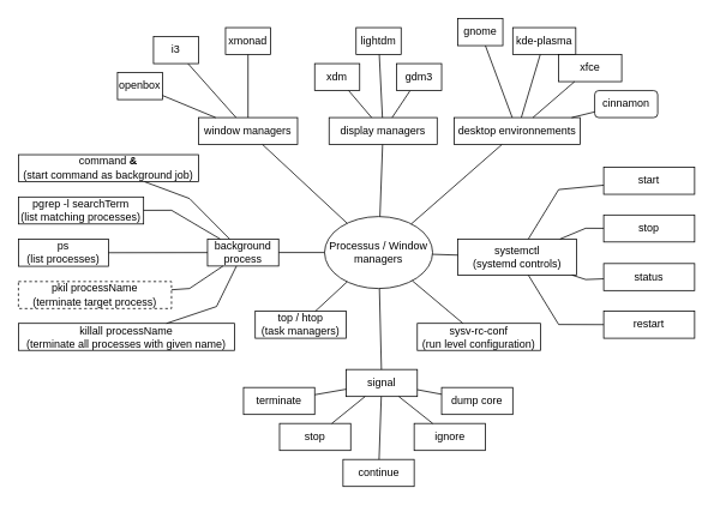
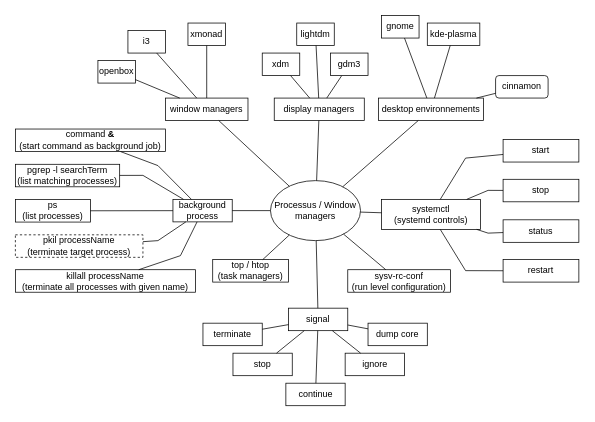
  <mxCell id="0" />
  <mxCell id="1" parent="0" />
  <mxCell id="2" value="Processus / Window managers" style="ellipse;whiteSpace=wrap;html=1;" parent="1" vertex="1"><mxGeometry x="360" y="240" width="120" height="80" as="geometry" /></mxCell>
  <mxCell id="3" value="signal" style="rounded=0;whiteSpace=wrap;html=1;" parent="1" vertex="1"><mxGeometry x="384" y="410" width="79" height="30" as="geometry" /></mxCell>
  <mxCell id="4" style="edgeStyle=none;rounded=0;orthogonalLoop=1;jettySize=auto;html=1;endArrow=none;endFill=0;" parent="1" source="2" target="3" edge="1"><mxGeometry relative="1" as="geometry"><mxPoint x="559" y="380" as="targetPoint" /><mxPoint x="471.451" y="318.92" as="sourcePoint" /></mxGeometry></mxCell>
  <mxCell id="5" value="terminate" style="rounded=0;whiteSpace=wrap;html=1;" vertex="1" parent="1"><mxGeometry x="270" y="430" width="79" height="30" as="geometry" /></mxCell>
  <mxCell id="6" value="stop" style="rounded=0;whiteSpace=wrap;html=1;" vertex="1" parent="1"><mxGeometry x="310" y="470" width="79" height="30" as="geometry" /></mxCell>
  <mxCell id="7" value="continue" style="rounded=0;whiteSpace=wrap;html=1;" vertex="1" parent="1"><mxGeometry x="380.5" y="510" width="79" height="30" as="geometry" /></mxCell>
  <mxCell id="8" value="ignore" style="rounded=0;whiteSpace=wrap;html=1;" vertex="1" parent="1"><mxGeometry x="459.5" y="470" width="79" height="30" as="geometry" /></mxCell>
  <mxCell id="9" value="dump core" style="rounded=0;whiteSpace=wrap;html=1;" vertex="1" parent="1"><mxGeometry x="490" y="430" width="79" height="30" as="geometry" /></mxCell>
  <mxCell id="10" style="edgeStyle=none;rounded=0;orthogonalLoop=1;jettySize=auto;html=1;endArrow=none;endFill=0;" edge="1" parent="1" source="3" target="5"><mxGeometry relative="1" as="geometry"><mxPoint x="433.138" y="420" as="targetPoint" /><mxPoint x="430.923" y="329.995" as="sourcePoint" /></mxGeometry></mxCell>
  <mxCell id="11" style="edgeStyle=none;rounded=0;orthogonalLoop=1;jettySize=auto;html=1;endArrow=none;endFill=0;" edge="1" parent="1" source="3" target="6"><mxGeometry relative="1" as="geometry"><mxPoint x="359" y="448.07" as="targetPoint" /><mxPoint x="394" y="441.93" as="sourcePoint" /></mxGeometry></mxCell>
  <mxCell id="12" style="edgeStyle=none;rounded=0;orthogonalLoop=1;jettySize=auto;html=1;endArrow=none;endFill=0;" edge="1" parent="1" source="3" target="7"><mxGeometry relative="1" as="geometry"><mxPoint x="378" y="480" as="targetPoint" /><mxPoint x="415" y="450" as="sourcePoint" /></mxGeometry></mxCell>
  <mxCell id="13" style="edgeStyle=none;rounded=0;orthogonalLoop=1;jettySize=auto;html=1;endArrow=none;endFill=0;" edge="1" parent="1" source="3" target="8"><mxGeometry relative="1" as="geometry"><mxPoint x="430.525" y="520" as="targetPoint" /><mxPoint x="432.975" y="450" as="sourcePoint" /></mxGeometry></mxCell>
  <mxCell id="14" style="edgeStyle=none;rounded=0;orthogonalLoop=1;jettySize=auto;html=1;endArrow=none;endFill=0;" edge="1" parent="1" source="3" target="9"><mxGeometry relative="1" as="geometry"><mxPoint x="490.125" y="480" as="targetPoint" /><mxPoint x="452.375" y="450" as="sourcePoint" /></mxGeometry></mxCell>
  <mxCell id="15" value="background process" style="rounded=0;whiteSpace=wrap;html=1;" vertex="1" parent="1"><mxGeometry x="230" y="265" width="79" height="30" as="geometry" /></mxCell>
  <mxCell id="16" value="command &lt;b&gt;&amp;amp;&lt;/b&gt;&lt;br&gt;(start command as background job)" style="rounded=0;whiteSpace=wrap;html=1;" vertex="1" parent="1"><mxGeometry x="20" y="171.25" width="200" height="30" as="geometry" /></mxCell>
  <mxCell id="17" value="pgrep -l searchTerm&lt;br&gt;(list matching processes)" style="rounded=0;whiteSpace=wrap;html=1;" vertex="1" parent="1"><mxGeometry x="20" y="218.25" width="139" height="30" as="geometry" /></mxCell>
  <mxCell id="18" value="pkil processName&lt;br&gt;(terminate target process)" style="rounded=0;whiteSpace=wrap;html=1;dashed=1;" vertex="1" parent="1"><mxGeometry x="20" y="312.25" width="170" height="30" as="geometry" /></mxCell>
  <mxCell id="19" value="killall processName&lt;br&gt;(terminate all processes with given name)" style="rounded=0;whiteSpace=wrap;html=1;" vertex="1" parent="1"><mxGeometry x="20" y="358.75" width="240" height="30" as="geometry" /></mxCell>
  <mxCell id="20" style="edgeStyle=none;rounded=0;orthogonalLoop=1;jettySize=auto;html=1;endArrow=none;endFill=0;" edge="1" parent="1" source="16" target="15"><mxGeometry relative="1" as="geometry"><mxPoint x="433.138" y="420" as="targetPoint" /><mxPoint x="430.923" y="329.995" as="sourcePoint" /><Array as="points"><mxPoint x="210" y="220" /></Array></mxGeometry></mxCell>
  <mxCell id="21" style="edgeStyle=none;rounded=0;orthogonalLoop=1;jettySize=auto;html=1;endArrow=none;endFill=0;" edge="1" parent="1" source="17" target="15"><mxGeometry relative="1" as="geometry"><mxPoint x="248.569" y="275" as="targetPoint" /><mxPoint x="160.931" y="232.5" as="sourcePoint" /><Array as="points"><mxPoint x="190" y="233" /></Array></mxGeometry></mxCell>
  <mxCell id="22" style="edgeStyle=none;rounded=0;orthogonalLoop=1;jettySize=auto;html=1;endArrow=none;endFill=0;" edge="1" parent="1" source="18" target="15"><mxGeometry relative="1" as="geometry"><mxPoint x="240" y="284.624" as="targetPoint" /><mxPoint x="169" y="274.96" as="sourcePoint" /><Array as="points"><mxPoint x="210" y="320" /></Array></mxGeometry></mxCell>
  <mxCell id="23" style="rounded=0;orthogonalLoop=1;jettySize=auto;html=1;endArrow=none;endFill=0;" edge="1" parent="1" source="19" target="15"><mxGeometry relative="1" as="geometry"><mxPoint x="240" y="295.883" as="targetPoint" /><mxPoint x="200" y="301.84" as="sourcePoint" /><Array as="points"><mxPoint x="240" y="340" /></Array></mxGeometry></mxCell>
  <mxCell id="24" style="edgeStyle=none;rounded=0;orthogonalLoop=1;jettySize=auto;html=1;endArrow=none;endFill=0;" edge="1" parent="1" source="15" target="2"><mxGeometry relative="1" as="geometry"><mxPoint x="252.707" y="305" as="targetPoint" /><mxPoint x="176.793" y="347.5" as="sourcePoint" /></mxGeometry></mxCell>
  <mxCell id="25" value="ps&lt;br&gt;(list processes)" style="rounded=0;whiteSpace=wrap;html=1;" vertex="1" parent="1"><mxGeometry x="20" y="265.25" width="100" height="30" as="geometry" /></mxCell>
  <mxCell id="26" style="edgeStyle=none;rounded=0;orthogonalLoop=1;jettySize=auto;html=1;endArrow=none;endFill=0;" edge="1" parent="1" source="25" target="15"><mxGeometry relative="1" as="geometry"><mxPoint x="370" y="290" as="targetPoint" /><mxPoint x="319" y="290" as="sourcePoint" /></mxGeometry></mxCell>
  <mxCell id="27" value="top / htop&lt;br&gt;(task managers)" style="rounded=0;whiteSpace=wrap;html=1;" vertex="1" parent="1"><mxGeometry x="283" y="345.25" width="101" height="30" as="geometry" /></mxCell>
  <mxCell id="28" style="edgeStyle=none;rounded=0;orthogonalLoop=1;jettySize=auto;html=1;endArrow=none;endFill=0;" edge="1" parent="1" source="27" target="2"><mxGeometry relative="1" as="geometry"><mxPoint x="370" y="290" as="targetPoint" /><mxPoint x="319" y="290" as="sourcePoint" /></mxGeometry></mxCell>
  <mxCell id="29" value="systemctl&lt;br&gt;(systemd controls)" style="rounded=0;whiteSpace=wrap;html=1;" vertex="1" parent="1"><mxGeometry x="508" y="265" width="132" height="40" as="geometry" /></mxCell>
  <mxCell id="30" value="start" style="rounded=0;whiteSpace=wrap;html=1;" vertex="1" parent="1"><mxGeometry x="670" y="185.25" width="101" height="30" as="geometry" /></mxCell>
  <mxCell id="31" value="stop" style="rounded=0;whiteSpace=wrap;html=1;" vertex="1" parent="1"><mxGeometry x="670" y="238.25" width="101" height="30" as="geometry" /></mxCell>
  <mxCell id="32" value="restart" style="rounded=0;whiteSpace=wrap;html=1;" vertex="1" parent="1"><mxGeometry x="670" y="345.25" width="101" height="30" as="geometry" /></mxCell>
  <mxCell id="33" value="status" style="rounded=0;whiteSpace=wrap;html=1;" vertex="1" parent="1"><mxGeometry x="670" y="292.25" width="101" height="30" as="geometry" /></mxCell>
  <mxCell id="34" style="edgeStyle=none;rounded=0;orthogonalLoop=1;jettySize=auto;html=1;endArrow=none;endFill=0;" edge="1" parent="1" source="30" target="29"><mxGeometry relative="1" as="geometry"><mxPoint x="433.138" y="420" as="targetPoint" /><mxPoint x="430.923" y="329.995" as="sourcePoint" /><Array as="points"><mxPoint x="620" y="210" /></Array></mxGeometry></mxCell>
  <mxCell id="35" style="edgeStyle=none;rounded=0;orthogonalLoop=1;jettySize=auto;html=1;endArrow=none;endFill=0;" edge="1" parent="1" source="31" target="29"><mxGeometry relative="1" as="geometry"><mxPoint x="611.555" y="275" as="targetPoint" /><mxPoint x="702.945" y="225.25" as="sourcePoint" /><Array as="points"><mxPoint x="650" y="253" /></Array></mxGeometry></mxCell>
  <mxCell id="36" style="edgeStyle=none;rounded=0;orthogonalLoop=1;jettySize=auto;html=1;endArrow=none;endFill=0;" edge="1" parent="1" source="33" target="29"><mxGeometry relative="1" as="geometry"><mxPoint x="650" y="277.949" as="targetPoint" /><mxPoint x="680" y="272.471" as="sourcePoint" /><Array as="points"><mxPoint x="650" y="310" /></Array></mxGeometry></mxCell>
  <mxCell id="37" style="edgeStyle=none;rounded=0;orthogonalLoop=1;jettySize=auto;html=1;endArrow=none;endFill=0;" edge="1" parent="1" source="32" target="29"><mxGeometry relative="1" as="geometry"><mxPoint x="650" y="302.276" as="targetPoint" /><mxPoint x="680" y="307.857" as="sourcePoint" /><Array as="points"><mxPoint x="620" y="360" /></Array></mxGeometry></mxCell>
  <mxCell id="38" style="edgeStyle=none;rounded=0;orthogonalLoop=1;jettySize=auto;html=1;endArrow=none;endFill=0;" edge="1" parent="1" source="29" target="2"><mxGeometry relative="1" as="geometry"><mxPoint x="611.383" y="305" as="targetPoint" /><mxPoint x="703.117" y="355.25" as="sourcePoint" /></mxGeometry></mxCell>
  <mxCell id="39" value="sysv-rc-conf&lt;br&gt;(run level configuration)" style="rounded=0;whiteSpace=wrap;html=1;" vertex="1" parent="1"><mxGeometry x="463" y="358.75" width="137" height="30" as="geometry" /></mxCell>
  <mxCell id="40" style="edgeStyle=none;rounded=0;orthogonalLoop=1;jettySize=auto;html=1;endArrow=none;endFill=0;" edge="1" parent="1" source="39" target="2"><mxGeometry relative="1" as="geometry"><mxPoint x="391.872" y="259.115" as="targetPoint" /><mxPoint x="269.083" y="160" as="sourcePoint" /></mxGeometry></mxCell>
  <mxCell id="41" value="display managers" style="rounded=0;whiteSpace=wrap;html=1;" vertex="1" parent="1"><mxGeometry x="365" y="130" width="120" height="30" as="geometry" /></mxCell>
  <mxCell id="42" value="window managers" style="rounded=0;whiteSpace=wrap;html=1;" vertex="1" parent="1"><mxGeometry x="220" y="130" width="110" height="30" as="geometry" /></mxCell>
  <mxCell id="43" value="desktop environnements" style="rounded=0;whiteSpace=wrap;html=1;" vertex="1" parent="1"><mxGeometry x="504" y="130" width="140" height="30" as="geometry" /></mxCell>
  <mxCell id="44" style="edgeStyle=none;rounded=0;orthogonalLoop=1;jettySize=auto;html=1;endArrow=none;endFill=0;" edge="1" parent="1" source="42" target="2"><mxGeometry relative="1" as="geometry"><mxPoint x="370" y="290" as="targetPoint" /><mxPoint x="319" y="290" as="sourcePoint" /></mxGeometry></mxCell>
  <mxCell id="45" style="edgeStyle=none;rounded=0;orthogonalLoop=1;jettySize=auto;html=1;endArrow=none;endFill=0;" edge="1" parent="1" source="41" target="2"><mxGeometry relative="1" as="geometry"><mxPoint x="395.069" y="257.478" as="targetPoint" /><mxPoint x="301.111" y="170" as="sourcePoint" /></mxGeometry></mxCell>
  <mxCell id="46" style="edgeStyle=none;rounded=0;orthogonalLoop=1;jettySize=auto;html=1;endArrow=none;endFill=0;" edge="1" parent="1" source="43" target="2"><mxGeometry relative="1" as="geometry"><mxPoint x="431.481" y="250.012" as="targetPoint" /><mxPoint x="434.444" y="170" as="sourcePoint" /></mxGeometry></mxCell>
  <mxCell id="47" value="xdm" style="rounded=0;whiteSpace=wrap;html=1;" vertex="1" parent="1"><mxGeometry x="349" y="70" width="50" height="30" as="geometry" /></mxCell>
  <mxCell id="48" value="" style="edgeStyle=none;rounded=0;orthogonalLoop=1;jettySize=auto;html=1;endArrow=none;endFill=0;" edge="1" parent="1" source="49" target="41"><mxGeometry relative="1" as="geometry" /></mxCell>
  <mxCell id="49" value="gdm3" style="rounded=0;whiteSpace=wrap;html=1;" vertex="1" parent="1"><mxGeometry x="440" y="70" width="50" height="30" as="geometry" /></mxCell>
  <mxCell id="50" value="" style="edgeStyle=none;rounded=0;orthogonalLoop=1;jettySize=auto;html=1;endArrow=none;endFill=0;" edge="1" parent="1" source="47" target="41"><mxGeometry relative="1" as="geometry"><mxPoint x="434.188" y="90" as="sourcePoint" /><mxPoint x="434.812" y="140" as="targetPoint" /></mxGeometry></mxCell>
  <mxCell id="51" value="lightdm" style="rounded=0;whiteSpace=wrap;html=1;" vertex="1" parent="1"><mxGeometry x="395" y="30" width="50" height="30" as="geometry" /></mxCell>
  <mxCell id="52" value="" style="edgeStyle=none;rounded=0;orthogonalLoop=1;jettySize=auto;html=1;endArrow=none;endFill=0;" edge="1" parent="1" source="51" target="41"><mxGeometry relative="1" as="geometry"><mxPoint x="396.75" y="110" as="sourcePoint" /><mxPoint x="422.25" y="140" as="targetPoint" /></mxGeometry></mxCell>
  <mxCell id="53" value="openbox" style="rounded=0;whiteSpace=wrap;html=1;" vertex="1" parent="1"><mxGeometry x="130" y="80" width="50" height="30" as="geometry" /></mxCell>
  <mxCell id="54" value="i3" style="rounded=0;whiteSpace=wrap;html=1;" vertex="1" parent="1"><mxGeometry x="170" y="40" width="50" height="30" as="geometry" /></mxCell>
  <mxCell id="55" value="xmonad" style="rounded=0;whiteSpace=wrap;html=1;" vertex="1" parent="1"><mxGeometry x="250" y="30" width="50" height="30" as="geometry" /></mxCell>
  <mxCell id="56" style="edgeStyle=none;rounded=0;orthogonalLoop=1;jettySize=auto;html=1;endArrow=none;endFill=0;" edge="1" parent="1" source="53" target="42"><mxGeometry relative="1" as="geometry"><mxPoint x="395.069" y="257.478" as="targetPoint" /><mxPoint x="301.111" y="170" as="sourcePoint" /></mxGeometry></mxCell>
  <mxCell id="57" style="edgeStyle=none;rounded=0;orthogonalLoop=1;jettySize=auto;html=1;endArrow=none;endFill=0;" edge="1" parent="1" source="54" target="42"><mxGeometry relative="1" as="geometry"><mxPoint x="249" y="140" as="targetPoint" /><mxPoint x="190" y="115.417" as="sourcePoint" /></mxGeometry></mxCell>
  <mxCell id="58" style="edgeStyle=none;rounded=0;orthogonalLoop=1;jettySize=auto;html=1;endArrow=none;endFill=0;" edge="1" parent="1" source="55" target="42"><mxGeometry relative="1" as="geometry"><mxPoint x="271.667" y="140" as="targetPoint" /><mxPoint x="218.333" y="80" as="sourcePoint" /></mxGeometry></mxCell>
  <mxCell id="59" value="gnome" style="rounded=0;whiteSpace=wrap;html=1;" vertex="1" parent="1"><mxGeometry x="508" y="20" width="50" height="30" as="geometry" /></mxCell>
  <mxCell id="60" value="kde-plasma" style="rounded=0;whiteSpace=wrap;html=1;" vertex="1" parent="1"><mxGeometry x="569" y="30" width="70" height="30" as="geometry" /></mxCell>
- <mxCell id="61" value="xfce" style="rounded=0;whiteSpace=wrap;html=1;" vertex="1" parent="1"><mxGeometry x="620" y="60" width="70" height="30" as="geometry" /></mxCell>
  <mxCell id="62" value="cinnamon" style="whiteSpace=wrap;html=1;rounded=1;" vertex="1" parent="1"><mxGeometry x="660" y="100" width="70" height="30" as="geometry" /></mxCell>
  <mxCell id="63" style="edgeStyle=none;rounded=0;orthogonalLoop=1;jettySize=auto;html=1;endArrow=none;endFill=0;" edge="1" parent="1" source="59" target="43"><mxGeometry relative="1" as="geometry"><mxPoint x="466.32" y="258.161" as="targetPoint" /><mxPoint x="566.889" y="170" as="sourcePoint" /></mxGeometry></mxCell>
  <mxCell id="64" style="edgeStyle=none;rounded=0;orthogonalLoop=1;jettySize=auto;html=1;endArrow=none;endFill=0;" edge="1" parent="1" source="60" target="43"><mxGeometry relative="1" as="geometry"><mxPoint x="578.409" y="140" as="targetPoint" /><mxPoint x="548.591" y="60" as="sourcePoint" /></mxGeometry></mxCell>
- <mxCell id="65" style="edgeStyle=none;rounded=0;orthogonalLoop=1;jettySize=auto;html=1;endArrow=none;endFill=0;" edge="1" parent="1" source="61" target="43"><mxGeometry relative="1" as="geometry"><mxPoint x="588.5" y="140" as="targetPoint" /><mxPoint x="609.5" y="70" as="sourcePoint" /></mxGeometry></mxCell>
  <mxCell id="66" style="edgeStyle=none;rounded=0;orthogonalLoop=1;jettySize=auto;html=1;endArrow=none;endFill=0;" edge="1" parent="1" source="62" target="43"><mxGeometry relative="1" as="geometry"><mxPoint x="601.357" y="140" as="targetPoint" /><mxPoint x="647.643" y="100" as="sourcePoint" /></mxGeometry></mxCell>
